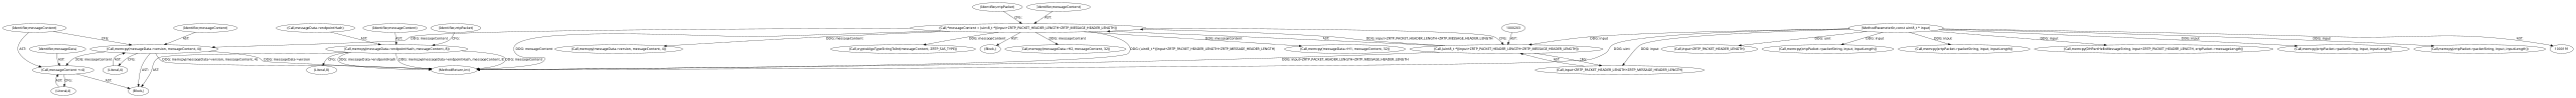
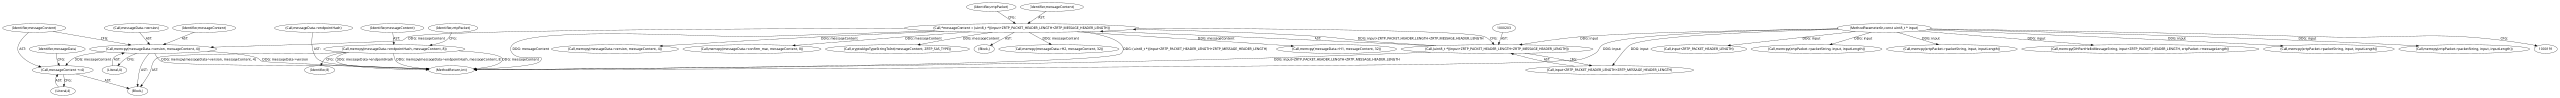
  digraph {
    fontname="Noto Sans"
    node [fontname="Noto Sans"]
    edge [fontname="Noto Sans"]
    n1 [label="(Call,messageContent +=4)"]
    n2 [label="(Block,)"]
    n3 [label="(Literal,4)"]
    n4 [label="(Call,memcpy(messageData->endpointHash, messageContent, 8))"]
    n5 [label="(MethodReturn,int)"]
-   n6 [label="(Literal,8)"]
+   n6 [label="(Identifier,8)"]
    n7 [label="(Call,memcpy(messageData->version, messageContent, 4))"]
    n8 [label="(Literal,4)"]
    n9 [label="(Call,*messageContent = (uint8_t *)(input+ZRTP_PACKET_HEADER_LENGTH+ZRTP_MESSAGE_HEADER_LENGTH))"]
    n10 [label="(Call,(uint8_t *)(input+ZRTP_PACKET_HEADER_LENGTH+ZRTP_MESSAGE_HEADER_LENGTH))"]
    n11 [label="(Call,memcpy(messageData->H1, messageContent, 32))"]
    n12 [label="(Call,memcpy(messageData->version, messageContent, 4))"]
+   n13 [label="(Call,memcpy(messageData->confirm_mac, messageContent, 8))"]
    n14 [label="(Call,cryptoAlgoTypeStringToInt(messageContent, ZRTP_SAS_TYPE))"]
    n15 [label="(Block,)"]
    n16 [label="(Call,memcpy(messageData->H2, messageContent, 32))"]
    n17 [label="(Call,input+ZRTP_PACKET_HEADER_LENGTH+ZRTP_MESSAGE_HEADER_LENGTH)"]
    n18 [label="(MethodParameterIn,const uint8_t * input)"]
    n19 [label="(Call,input+ZRTP_PACKET_HEADER_LENGTH)"]
    n20 [label="(Call,memcpy(zrtpPacket->packetString, input, inputLength))"]
    n21 [label="(Call,memcpy(zrtpPacket->packetString, input, inputLength))"]
    n22 [label="(Call,memcpy(DHPartHelloMessageString, input+ZRTP_PACKET_HEADER_LENGTH, zrtpPacket->messageLength))"]
    n23 [label="(Call,memcpy(zrtpPacket->packetString, input, inputLength))"]
    n24 [label="(Call,memcpy(zrtpPacket->packetString, input, inputLength))"]
    1000191
    n26 [label="(Identifier,messageContent)"]
    n27 [label="(Identifier,zrtpPacket)"]
+   n28 [label="(Call,messageData->version)"]
    n29 [label="(Identifier,messageContent)"]
    n30 [label="(Call,messageData->endpointHash)"]
    n31 [label="(Identifier,messageContent)"]
    n32 [label="(Identifier,messageContent)"]
    n33 [label="(Identifier,messageData)"]
    n34 [label="(Identifier,zrtpPacket)"]
    1000203
    n1 -> n2 [label="AST: "]
    n1 -> n3 [label="CFG: "]
    n3 -> n1 [label="AST: "]
    n4 -> n2 [label="AST: "]
    n4 -> n5 [label="DDG: memcpy(messageData->endpointHash, messageContent, 8)"]
    n4 -> n5 [label="DDG: messageContent"]
    n4 -> n5 [label="DDG: messageData->endpointHash"]
    n4 -> n6 [label="CFG: "]
    n7 -> n1 [label="DDG: messageContent"]
    n7 -> n2 [label="AST: "]
    n7 -> n5 [label="DDG: messageData->version"]
    n7 -> n5 [label="DDG: memcpy(messageData->version, messageContent, 4)"]
    n7 -> n8 [label="CFG: "]
    n8 -> n7 [label="AST: "]
    n9 -> n5 [label="DDG: messageContent"]
    n9 -> n5 [label="DDG: (uint8_t *)(input+ZRTP_PACKET_HEADER_LENGTH+ZRTP_MESSAGE_HEADER_LENGTH)"]
    n9 -> n7 [label="DDG: messageContent"]
    n9 -> n10 [label="CFG: "]
    n9 -> n11 [label="DDG: messageContent"]
    n9 -> n12 [label="DDG: messageContent"]
+   n9 -> n13 [label="DDG: messageContent"]
    n9 -> n14 [label="DDG: messageContent"]
    n9 -> n15 [label="AST: "]
    n9 -> n16 [label="DDG: messageContent"]
    n10 -> n5 [label="DDG: input+ZRTP_PACKET_HEADER_LENGTH+ZRTP_MESSAGE_HEADER_LENGTH"]
    n10 -> n9 [label="AST: "]
    n10 -> n9 [label="DDG: input+ZRTP_PACKET_HEADER_LENGTH+ZRTP_MESSAGE_HEADER_LENGTH"]
    n10 -> n17 [label="CFG: "]
    n17 -> n10 [label="AST: "]
-   n18 -> n5 [label="DDG: uint"]
+   n18 -> n5 [label="DDG: input"]
    n18 -> n10 [label="DDG: input"]
    n18 -> n17 [label="DDG: input"]
-   n18 -> n19 [label="DDG: uint"]
+   n18 -> n19 [label="DDG: input"]
    n18 -> n20 [label="DDG: input"]
    n18 -> n21 [label="DDG: input"]
    n18 -> n22 [label="DDG: input"]
    n18 -> n23 [label="DDG: input"]
    n18 -> n24 [label="DDG: input"]
-   n18 -> 1000191 [label="AST: "]
+   n18 -> 1000191 [label="CFG: "]
    n26 -> n7 [label="AST: "]
    n27 -> n9 [label="CFG: "]
+   n28 -> n7 [label="AST: "]
    n29 -> n1 [label="AST: "]
    n29 -> n7 [label="CFG: "]
-   n30 -> n4 [label="AST: "]
+   n30 -> n5 [label="AST: "]
    n31 -> n4 [label="AST: "]
    n32 -> n9 [label="AST: "]
-   n33 -> n1 [label="AST: "]
+   n33 -> n1 [label="CFG: "]
    n34 -> n4 [label="CFG: "]
    1000203 -> n10 [label="AST: "]
  }
